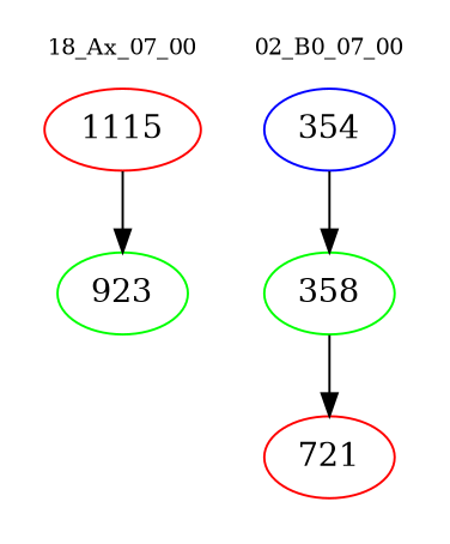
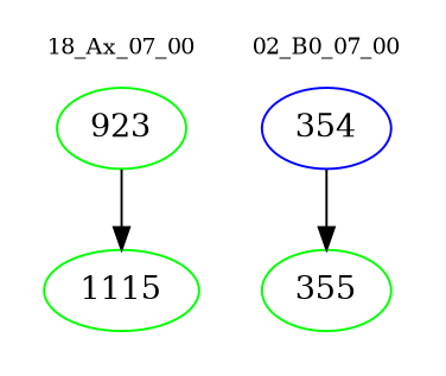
  digraph {
    node [color=green]
    edge [color=black]
    n1 [label=923]
-   n2 [color=red label=1115]
+   n2 [label=1115]
    n3 [color=blue label=354]
-   n4 [label=358]
-   n5 [color=red label=721]
+   n4 [label=355]
    subgraph cluster_1 {
      color=white
      fontsize=10
      label="18_Ax_07_00"
      n1
      n2
    }
    subgraph cluster_2 {
      color=white
      fontsize=10
      label="02_B0_07_00"
      n3
      n4
-     n5
    }
-   n2 -> n1
+   n1 -> n2
    n3 -> n4
-   n4 -> n5
  }
